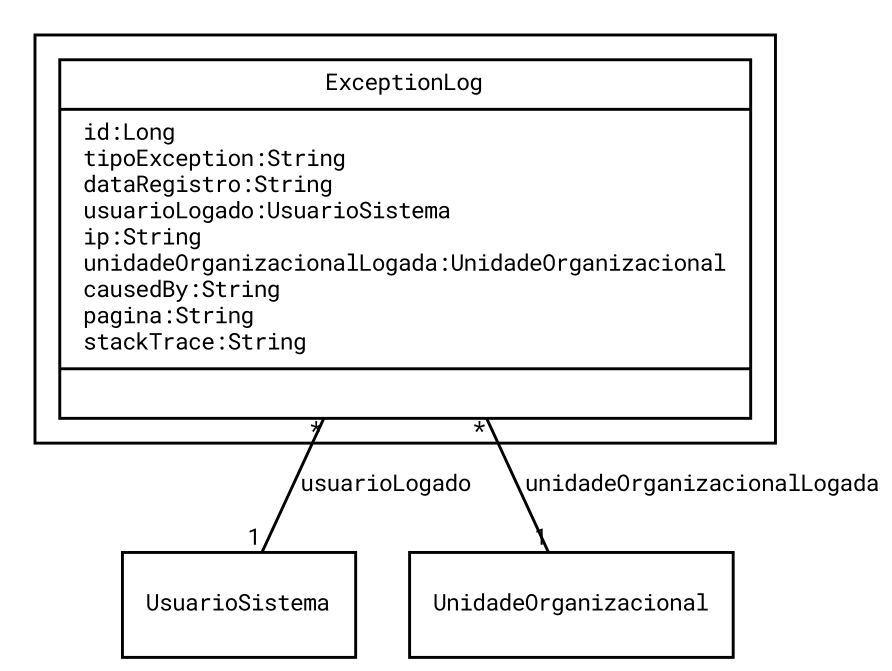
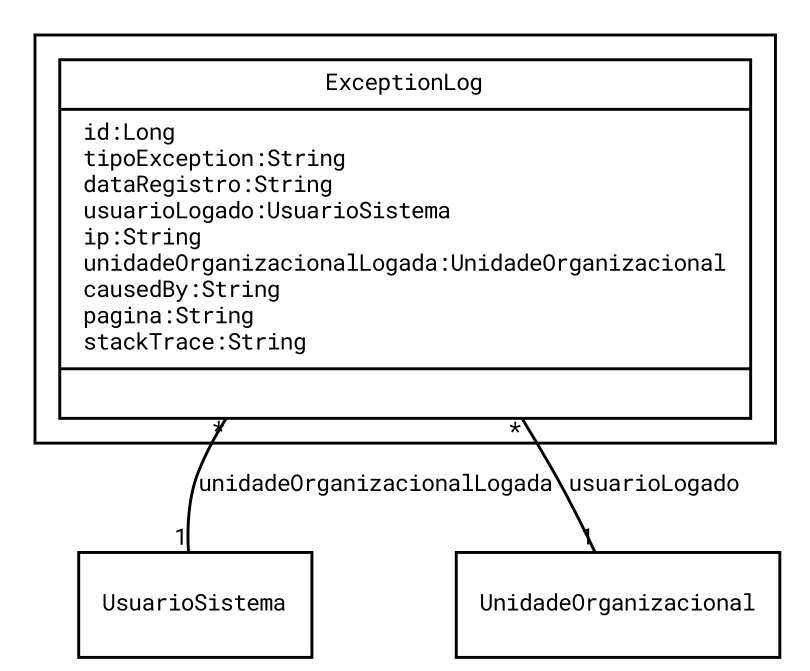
  digraph {
    fontname="Roboto Mono"
    fontsize=8
    node [fontname="Roboto Mono" fontsize=8 shape=record]
    edge [arrowhead=none fontname="Roboto Mono" fontsize=8 headlabel=1 taillabel="*"]
    n1 [label="{ExceptionLog|id:Long\ltipoException:String\ldataRegistro:String\lusuarioLogado:UsuarioSistema\lip:String\lunidadeOrganizacionalLogada:UnidadeOrganizacional\lcausedBy:String\lpagina:String\lstackTrace:String\l|\l}"]
    UsuarioSistema
    UnidadeOrganizacional
    subgraph cluster_1 {
      n1
    }
-   n1 -> UsuarioSistema [label=usuarioLogado]
-   n1 -> UnidadeOrganizacional [label=unidadeOrganizacionalLogada]
+   n1 -> UsuarioSistema [label=unidadeOrganizacionalLogada]
+   n1 -> UnidadeOrganizacional [label=usuarioLogado]
  }
